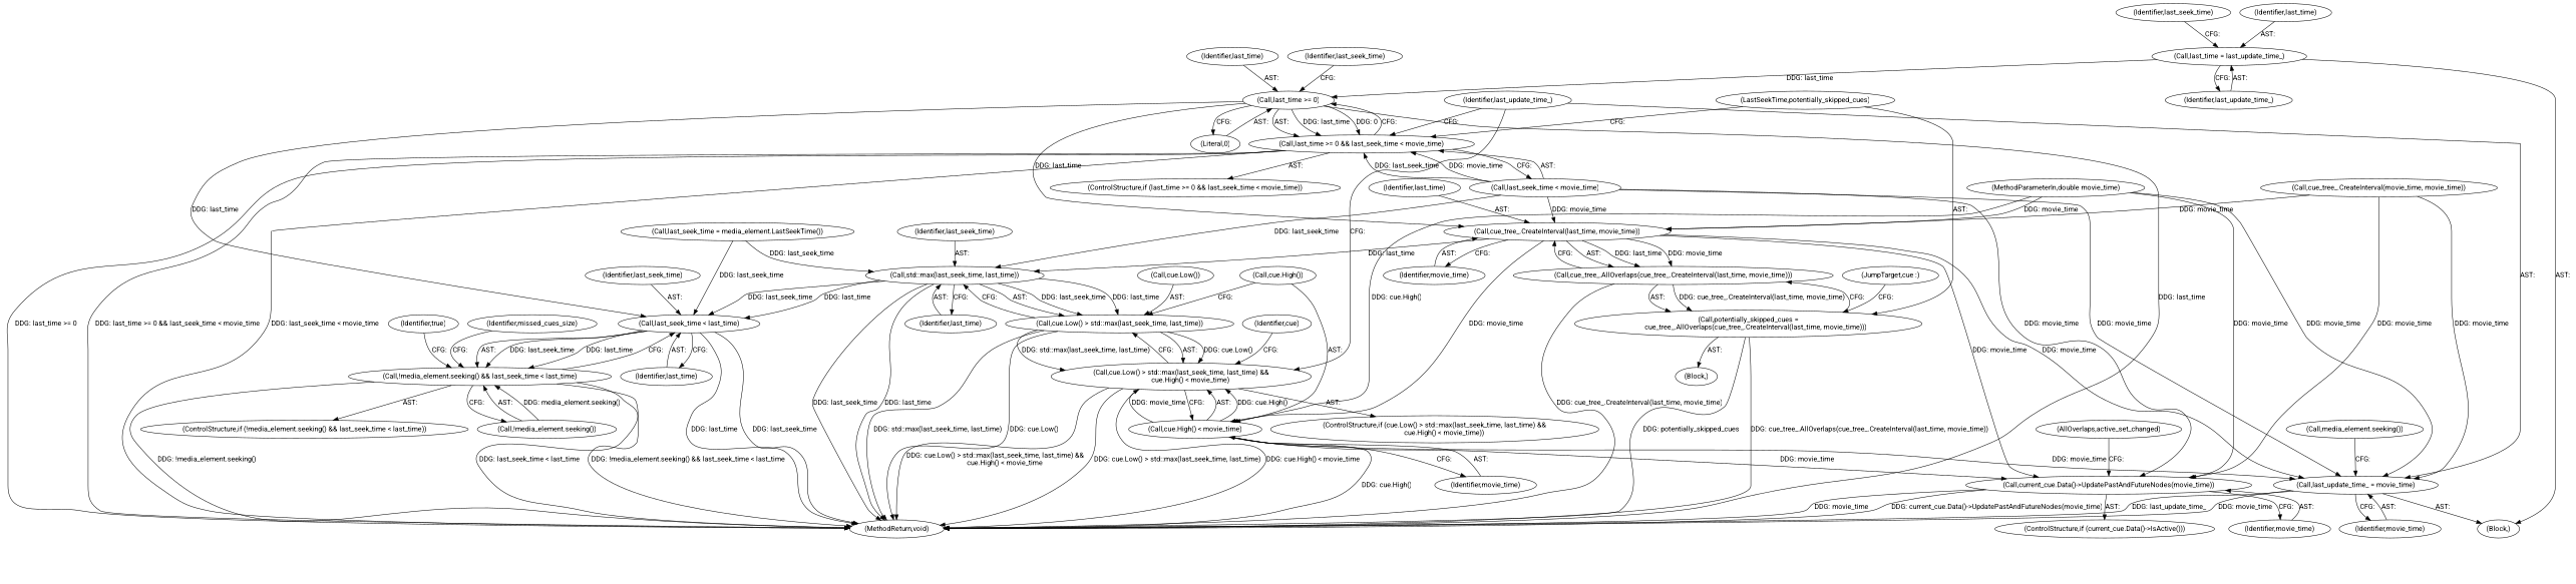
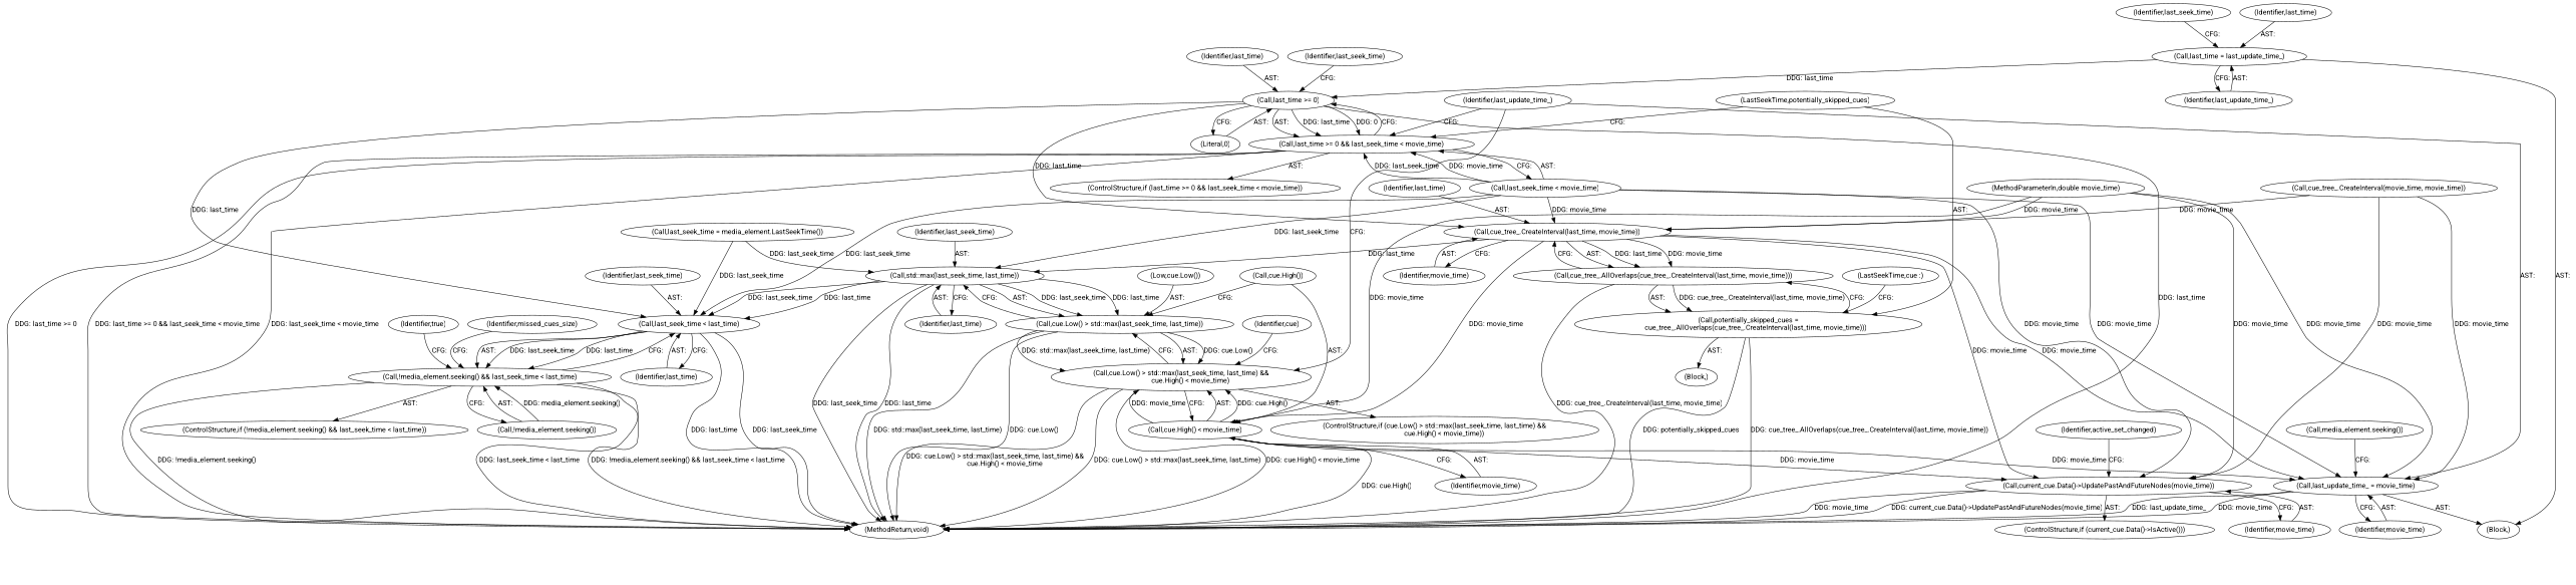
  digraph {
    fontname=Roboto
    node [fontname=Roboto]
    edge [fontname=Roboto]
    n1 [label="(Call,last_time = last_update_time_)"]
    n2 [label="(Call,last_time >= 0)"]
    n3 [label="(Block,)"]
    n4 [label="(Identifier,last_update_time_)"]
    n5 [label="(Call,last_time >= 0 && last_seek_time < movie_time)"]
    n6 [label="(Call,cue_tree_.CreateInterval(last_time, movie_time))"]
    n7 [label="(Call,last_seek_time < last_time)"]
    n8 [label="(MethodReturn,void)"]
    n9 [label="(Literal,0)"]
    n10 [label="(ControlStructure,if (last_time >= 0 && last_seek_time < movie_time))"]
    n11 [label="(Call,last_seek_time < movie_time)"]
    n12 [label="(Call,cue_tree_.AllOverlaps(cue_tree_.CreateInterval(last_time, movie_time)))"]
    n13 [label="(Call,std::max(last_seek_time, last_time))"]
    n14 [label="(Call,cue.High() < movie_time)"]
    n15 [label="(Call,last_update_time_ = movie_time)"]
    n16 [label="(Call,current_cue.Data()->UpdatePastAndFutureNodes(movie_time))"]
    n17 [label="(Identifier,movie_time)"]
    n18 [label="(Call,!media_element.seeking() && last_seek_time < last_time)"]
    n19 [label="(Identifier,last_time)"]
    n20 [label="(Call,potentially_skipped_cues =\n        cue_tree_.AllOverlaps(cue_tree_.CreateInterval(last_time, movie_time)))"]
    n21 [label="(Call,cue.Low() > std::max(last_seek_time, last_time))"]
    n22 [label="(Identifier,last_time)"]
    n23 [label="(Call,cue.Low() > std::max(last_seek_time, last_time) &&\n          cue.High() < movie_time)"]
    n24 [label="(Identifier,movie_time)"]
    n25 [label="(Identifier,movie_time)"]
    n26 [label="(Identifier,movie_time)"]
    n27 [label="(ControlStructure,if (current_cue.Data()->IsActive()))"]
    n28 [label="(Block,)"]
    n29 [label="(ControlStructure,if (cue.Low() > std::max(last_seek_time, last_time) &&\n          cue.High() < movie_time))"]
    n30 [label="(ControlStructure,if (!media_element.seeking() && last_seek_time < last_time))"]
    n31 [label="(Call,!media_element.seeking())"]
    n32 [label="(Identifier,true)"]
    n33 [label="(Identifier,last_seek_time)"]
    n34 [label="(Call,cue_tree_.CreateInterval(movie_time, movie_time))"]
    n35 [label="(Identifier,last_seek_time)"]
    n36 [label="(Identifier,last_update_time_)"]
    n37 [label="(Identifier,missed_cues_size)"]
    n38 [label="(Identifier,last_seek_time)"]
    n39 [label="(Identifier,cue)"]
    n40 [label="(Identifier,last_time)"]
    n41 [label="(LastSeekTime,potentially_skipped_cues)"]
-   n42 [label="(JumpTarget,cue :)"]
+   n42 [label="(LastSeekTime,cue :)"]
    n43 [label="(Call,media_element.seeking())"]
    n44 [label="(Call,cue.High())"]
    n45 [label="(MethodParameterIn,double movie_time)"]
    n46 [label="(Identifier,last_time)"]
    n47 [label="(Identifier,last_time)"]
    n48 [label="(Identifier,last_seek_time)"]
    n49 [label="(Call,last_seek_time = media_element.LastSeekTime())"]
-   n50 [label="(AllOverlaps,active_set_changed)"]
-   n51 [label="(Call,cue.Low())"]
+   n50 [label="(Identifier,active_set_changed)"]
+   n51 [label="(Low,cue.Low())"]
    n1 -> n2 [label="DDG: last_time"]
    n1 -> n3 [label="AST: "]
    n1 -> n4 [label="CFG: "]
    n2 -> n5 [label="AST: "]
    n2 -> n5 [label="DDG: last_time"]
    n2 -> n5 [label="DDG: 0"]
    n2 -> n6 [label="DDG: last_time"]
    n2 -> n7 [label="DDG: last_time"]
    n2 -> n8 [label="DDG: last_time"]
    n2 -> n9 [label="CFG: "]
    n4 -> n1 [label="AST: "]
    n5 -> n2 [label="CFG: "]
    n5 -> n8 [label="DDG: last_time >= 0"]
    n5 -> n8 [label="DDG: last_time >= 0 && last_seek_time < movie_time"]
    n5 -> n8 [label="DDG: last_seek_time < movie_time"]
    n5 -> n10 [label="AST: "]
    n5 -> n11 [label="CFG: "]
    n6 -> n12 [label="AST: "]
    n6 -> n12 [label="DDG: last_time"]
    n6 -> n12 [label="DDG: movie_time"]
    n6 -> n13 [label="DDG: last_time"]
    n6 -> n14 [label="DDG: movie_time"]
    n6 -> n15 [label="DDG: movie_time"]
    n6 -> n16 [label="DDG: movie_time"]
    n6 -> n17 [label="CFG: "]
    n7 -> n8 [label="DDG: last_seek_time"]
    n7 -> n8 [label="DDG: last_time"]
    n7 -> n18 [label="AST: "]
    n7 -> n18 [label="DDG: last_seek_time"]
    n7 -> n18 [label="DDG: last_time"]
    n7 -> n19 [label="CFG: "]
    n9 -> n2 [label="AST: "]
    n11 -> n5 [label="AST: "]
    n11 -> n5 [label="DDG: last_seek_time"]
    n11 -> n5 [label="DDG: movie_time"]
    n11 -> n6 [label="DDG: movie_time"]
+   n11 -> n7 [label="DDG: last_seek_time"]
    n11 -> n13 [label="DDG: last_seek_time"]
    n11 -> n15 [label="DDG: movie_time"]
    n11 -> n16 [label="DDG: movie_time"]
    n12 -> n6 [label="CFG: "]
    n12 -> n8 [label="DDG: cue_tree_.CreateInterval(last_time, movie_time)"]
    n12 -> n20 [label="AST: "]
    n12 -> n20 [label="DDG: cue_tree_.CreateInterval(last_time, movie_time)"]
    n13 -> n7 [label="DDG: last_seek_time"]
    n13 -> n7 [label="DDG: last_time"]
    n13 -> n8 [label="DDG: last_time"]
    n13 -> n8 [label="DDG: last_seek_time"]
    n13 -> n21 [label="AST: "]
    n13 -> n21 [label="DDG: last_seek_time"]
    n13 -> n21 [label="DDG: last_time"]
    n13 -> n22 [label="CFG: "]
    n14 -> n8 [label="DDG: cue.High()"]
    n14 -> n15 [label="DDG: movie_time"]
    n14 -> n16 [label="DDG: movie_time"]
    n14 -> n23 [label="AST: "]
    n14 -> n23 [label="DDG: cue.High()"]
    n14 -> n23 [label="DDG: movie_time"]
    n14 -> n24 [label="CFG: "]
    n15 -> n3 [label="AST: "]
    n15 -> n8 [label="DDG: movie_time"]
    n15 -> n8 [label="DDG: last_update_time_"]
    n15 -> n25 [label="CFG: "]
    n16 -> n8 [label="DDG: current_cue.Data()->UpdatePastAndFutureNodes(movie_time)"]
    n16 -> n8 [label="DDG: movie_time"]
    n16 -> n26 [label="CFG: "]
    n16 -> n27 [label="AST: "]
    n17 -> n6 [label="AST: "]
    n18 -> n7 [label="CFG: "]
    n18 -> n8 [label="DDG: last_seek_time < last_time"]
    n18 -> n8 [label="DDG: !media_element.seeking() && last_seek_time < last_time"]
    n18 -> n8 [label="DDG: !media_element.seeking()"]
    n18 -> n30 [label="AST: "]
    n18 -> n31 [label="CFG: "]
    n19 -> n7 [label="AST: "]
    n20 -> n8 [label="DDG: potentially_skipped_cues"]
    n20 -> n8 [label="DDG: cue_tree_.AllOverlaps(cue_tree_.CreateInterval(last_time, movie_time))"]
    n20 -> n12 [label="CFG: "]
    n20 -> n28 [label="AST: "]
    n21 -> n8 [label="DDG: std::max(last_seek_time, last_time)"]
    n21 -> n8 [label="DDG: cue.Low()"]
    n21 -> n13 [label="CFG: "]
    n21 -> n23 [label="AST: "]
    n21 -> n23 [label="DDG: cue.Low()"]
    n21 -> n23 [label="DDG: std::max(last_seek_time, last_time)"]
    n22 -> n13 [label="AST: "]
    n23 -> n8 [label="DDG: cue.Low() > std::max(last_seek_time, last_time) &&\n          cue.High() < movie_time"]
    n23 -> n8 [label="DDG: cue.Low() > std::max(last_seek_time, last_time)"]
    n23 -> n8 [label="DDG: cue.High() < movie_time"]
    n23 -> n14 [label="CFG: "]
    n23 -> n21 [label="CFG: "]
    n23 -> n29 [label="AST: "]
    n24 -> n14 [label="AST: "]
    n25 -> n15 [label="AST: "]
    n26 -> n16 [label="AST: "]
    n31 -> n18 [label="AST: "]
    n31 -> n18 [label="DDG: media_element.seeking()"]
    n32 -> n18 [label="CFG: "]
    n33 -> n7 [label="AST: "]
    n34 -> n6 [label="DDG: movie_time"]
    n34 -> n15 [label="DDG: movie_time"]
    n34 -> n16 [label="DDG: movie_time"]
    n35 -> n13 [label="AST: "]
    n36 -> n5 [label="CFG: "]
    n36 -> n15 [label="AST: "]
    n36 -> n23 [label="CFG: "]
    n37 -> n18 [label="CFG: "]
    n38 -> n1 [label="CFG: "]
    n39 -> n23 [label="CFG: "]
    n40 -> n1 [label="AST: "]
    n41 -> n5 [label="CFG: "]
    n41 -> n20 [label="AST: "]
    n42 -> n20 [label="CFG: "]
    n43 -> n15 [label="CFG: "]
    n44 -> n14 [label="AST: "]
    n44 -> n21 [label="CFG: "]
    n45 -> n6 [label="DDG: movie_time"]
-   n45 -> n14 [label="DDG: cue.High()"]
+   n45 -> n14 [label="DDG: movie_time"]
    n45 -> n15 [label="DDG: movie_time"]
    n45 -> n16 [label="DDG: movie_time"]
    n46 -> n2 [label="AST: "]
    n47 -> n6 [label="AST: "]
    n48 -> n2 [label="CFG: "]
    n49 -> n7 [label="DDG: last_seek_time"]
    n49 -> n13 [label="DDG: last_seek_time"]
    n50 -> n16 [label="CFG: "]
    n51 -> n21 [label="AST: "]
  }
